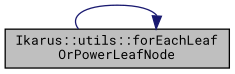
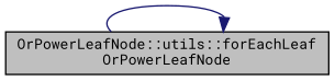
  digraph {
    rankdir=RL
    fontname="Roboto Mono"
-   n1 [color=black fillcolor=grey75 fontcolor=black fontname="Roboto Mono" fontsize=10 height=0.2 label="Ikarus::utils::forEachLeaf\lOrPowerLeafNode" shape=record style=filled width=0.4]
+   n1 [color=black fillcolor=grey75 fontcolor=black fontname="Roboto Mono" fontsize=10 height=0.2 label="OrPowerLeafNode::utils::forEachLeaf\lOrPowerLeafNode" shape=record style=filled width=0.4]
    n1 -> n1 [color=midnightblue dir=back fontname="Roboto Mono" fontsize=10 labelfontname=Helvetica labelfontsize=10 style=solid]
  }
